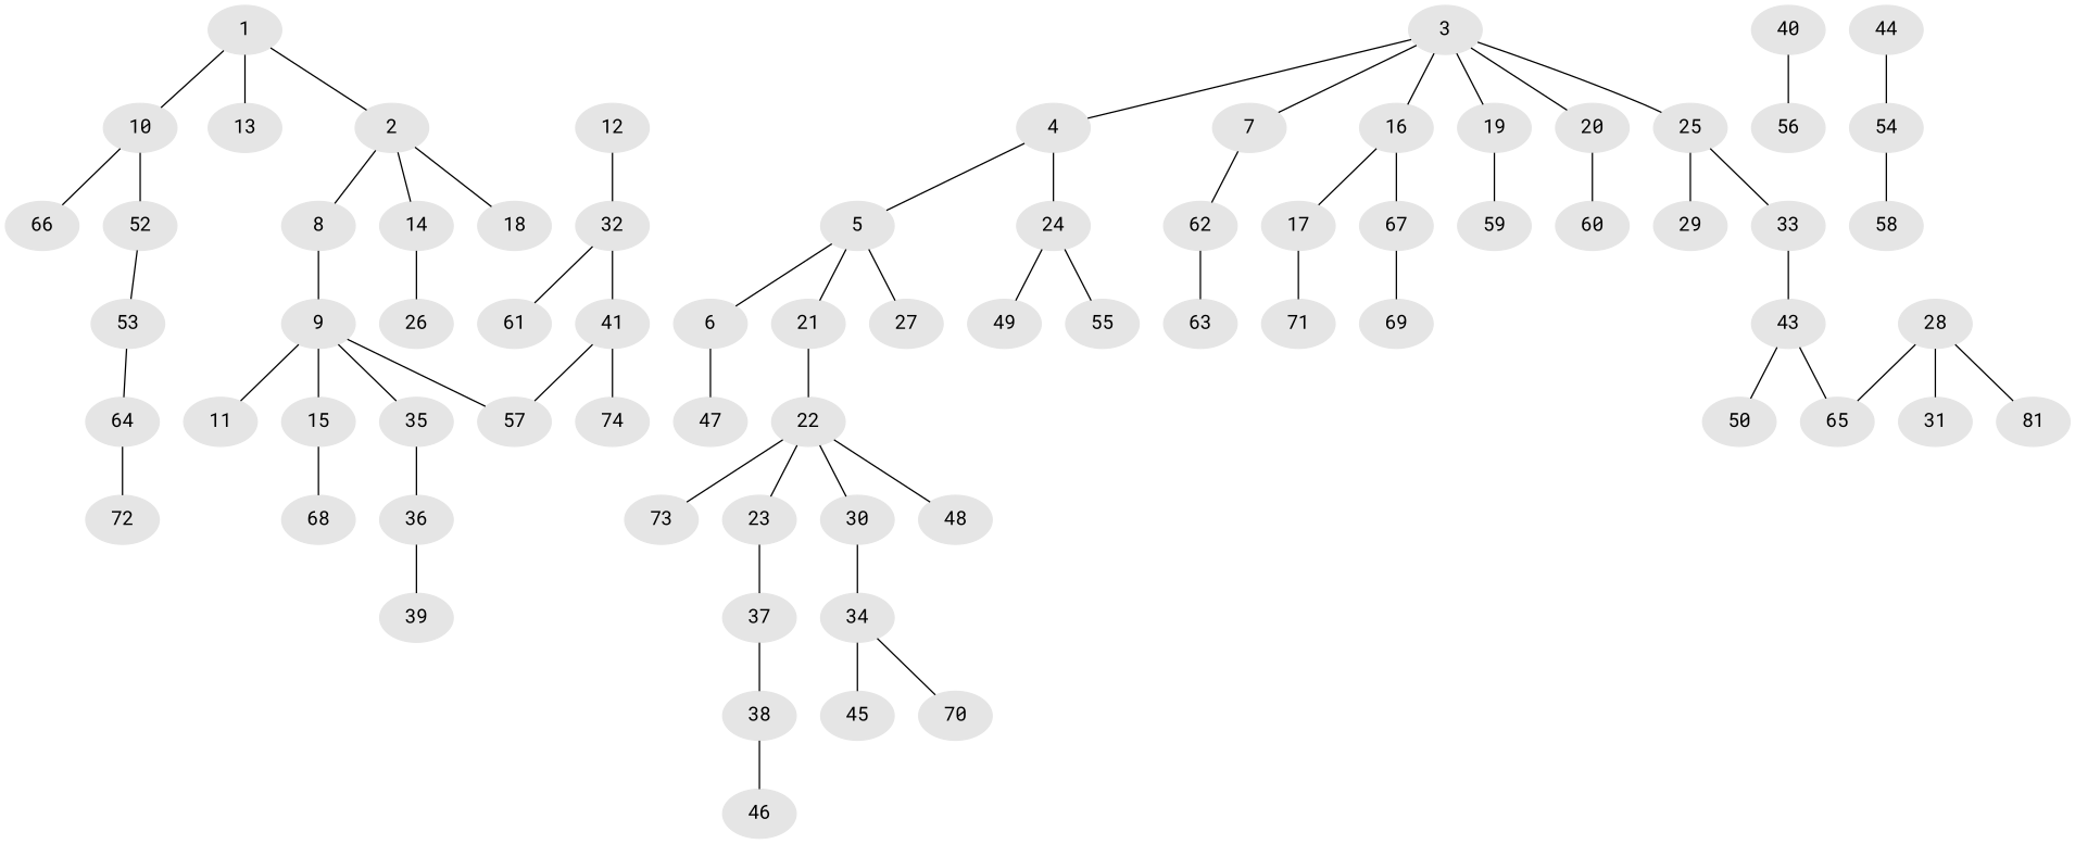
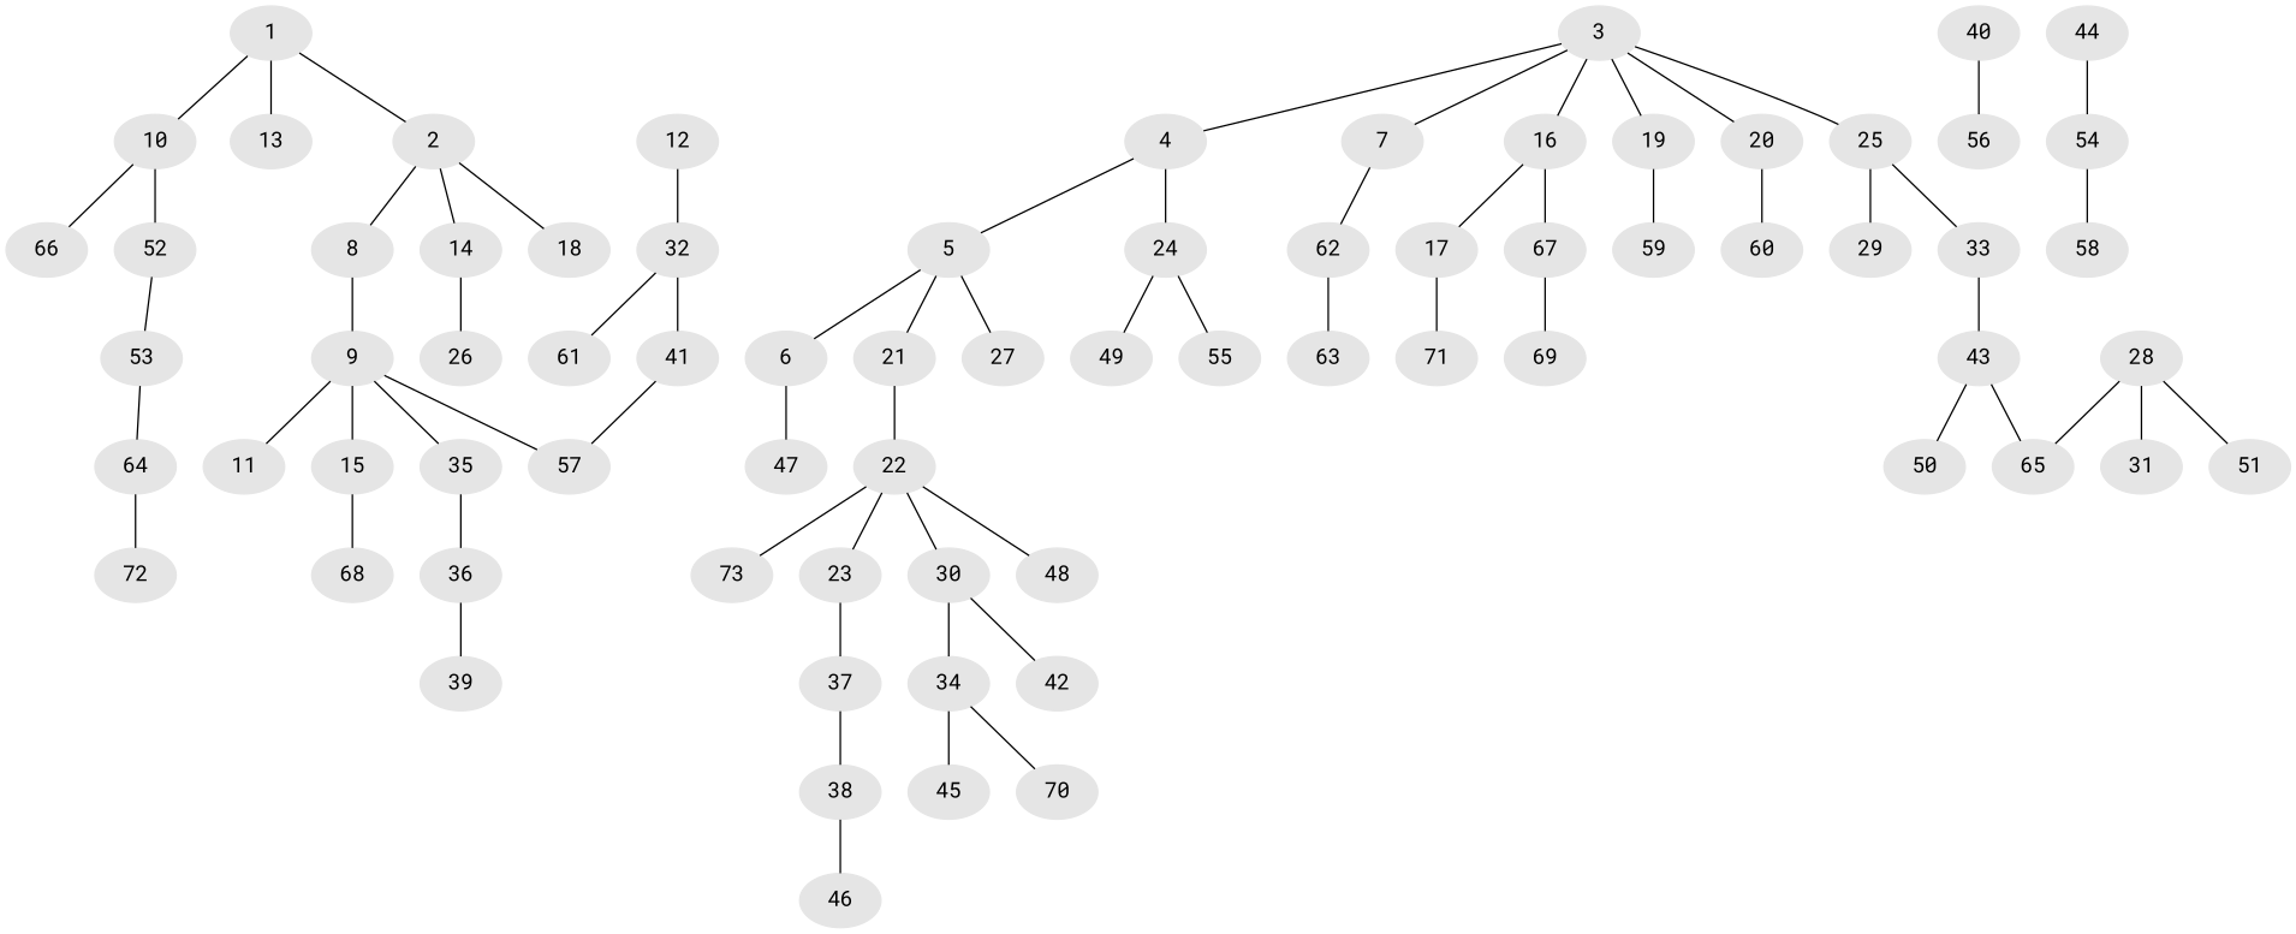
  graph {
    fontname="Roboto Mono"
    node [color=gray90 fontname="Roboto Mono" style=filled]
    edge [fontname="Roboto Mono"]
    1
    2
    10
    13
    8
    14
    18
    52
    66
    3
    4
    7
    16
    19
    20
    25
    9
    12
    32
    26
    5
    24
    62
    17
    67
    59
    60
    29
    33
    6
    21
    27
    49
    55
    47
    22
    63
    11
    15
    35
    57
    68
    36
    53
    28
    31
-   51 [label=81]
+   51
    65
    41
    61
    71
    69
    73
    23
    30
    48
    37
    34
+   42
    38
    43
    45
    70
-   74
    40
    56
    50
    39
    46
    44
    54
    58
    64
    72
    1 -- 2
    1 -- 10
    1 -- 13
    2 -- 8
    2 -- 14
    2 -- 18
    10 -- 52
    10 -- 66
    8 -- 9
    14 -- 26
    52 -- 53
    3 -- 4
    3 -- 7
    3 -- 16
    3 -- 19
    3 -- 20
    3 -- 25
    4 -- 5
    4 -- 24
    7 -- 62
    16 -- 17
    16 -- 67
    19 -- 59
    20 -- 60
    25 -- 29
    25 -- 33
    9 -- 11
    9 -- 15
    9 -- 35
    9 -- 57
    12 -- 32
    32 -- 41
    32 -- 61
    5 -- 6
    5 -- 21
    5 -- 27
    24 -- 49
    24 -- 55
    62 -- 63
    17 -- 71
    67 -- 69
    33 -- 43
    6 -- 47
    21 -- 22
    22 -- 73
    22 -- 23
    22 -- 30
    22 -- 48
    15 -- 68
    35 -- 36
    36 -- 39
    53 -- 64
    28 -- 31
    28 -- 51
    28 -- 65
    41 -- 57
-   41 -- 74
    23 -- 37
    30 -- 34
+   30 -- 42
    37 -- 38
    34 -- 45
    34 -- 70
    38 -- 46
    43 -- 65
    43 -- 50
    40 -- 56
    44 -- 54
    54 -- 58
    64 -- 72
  }
